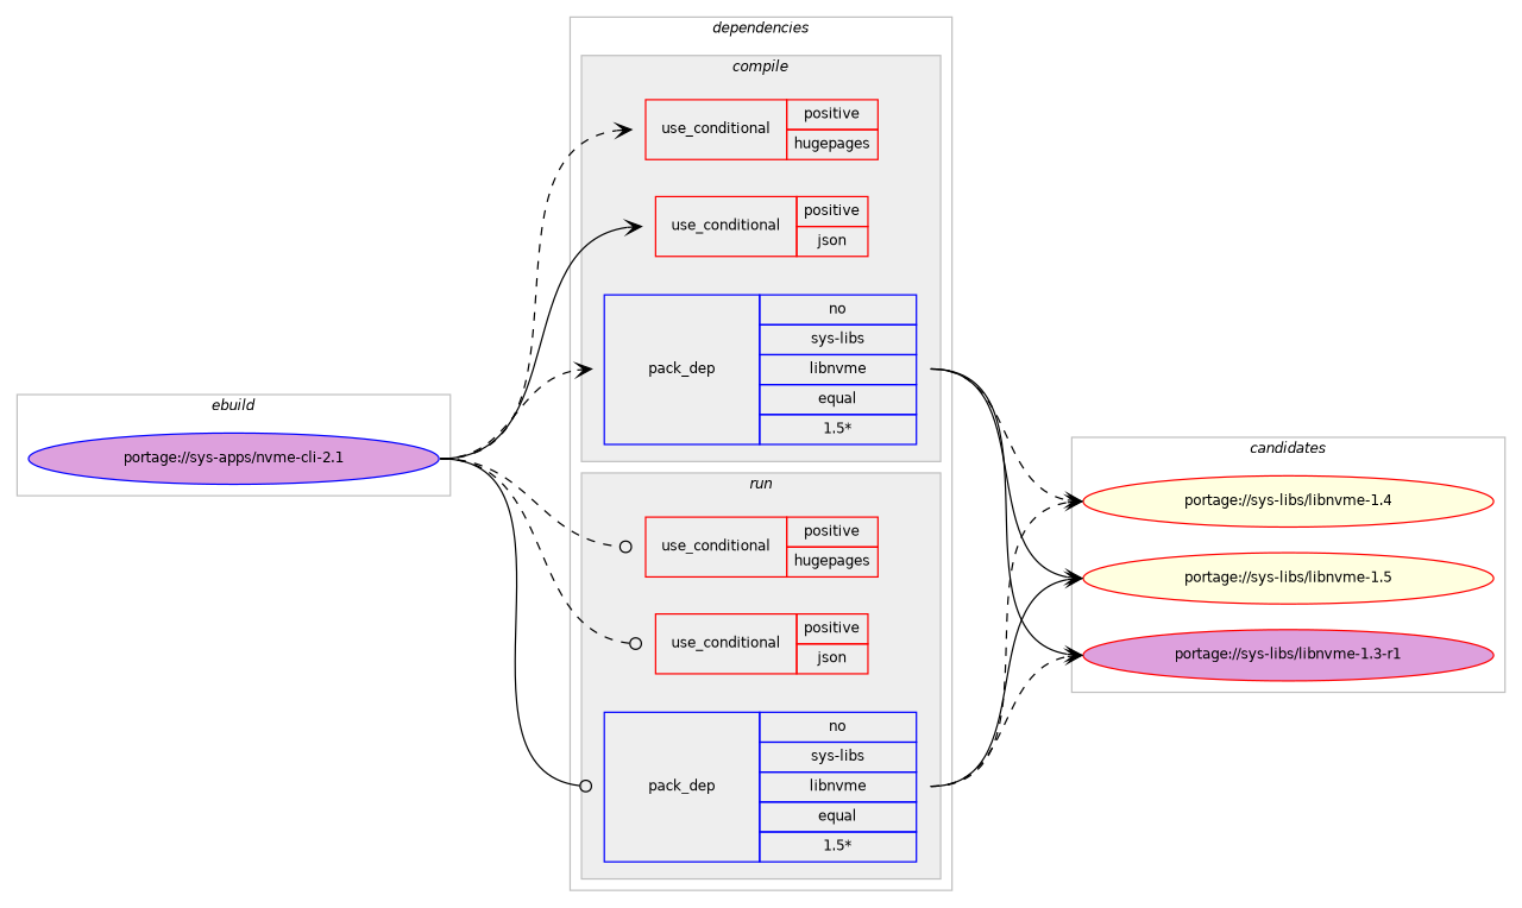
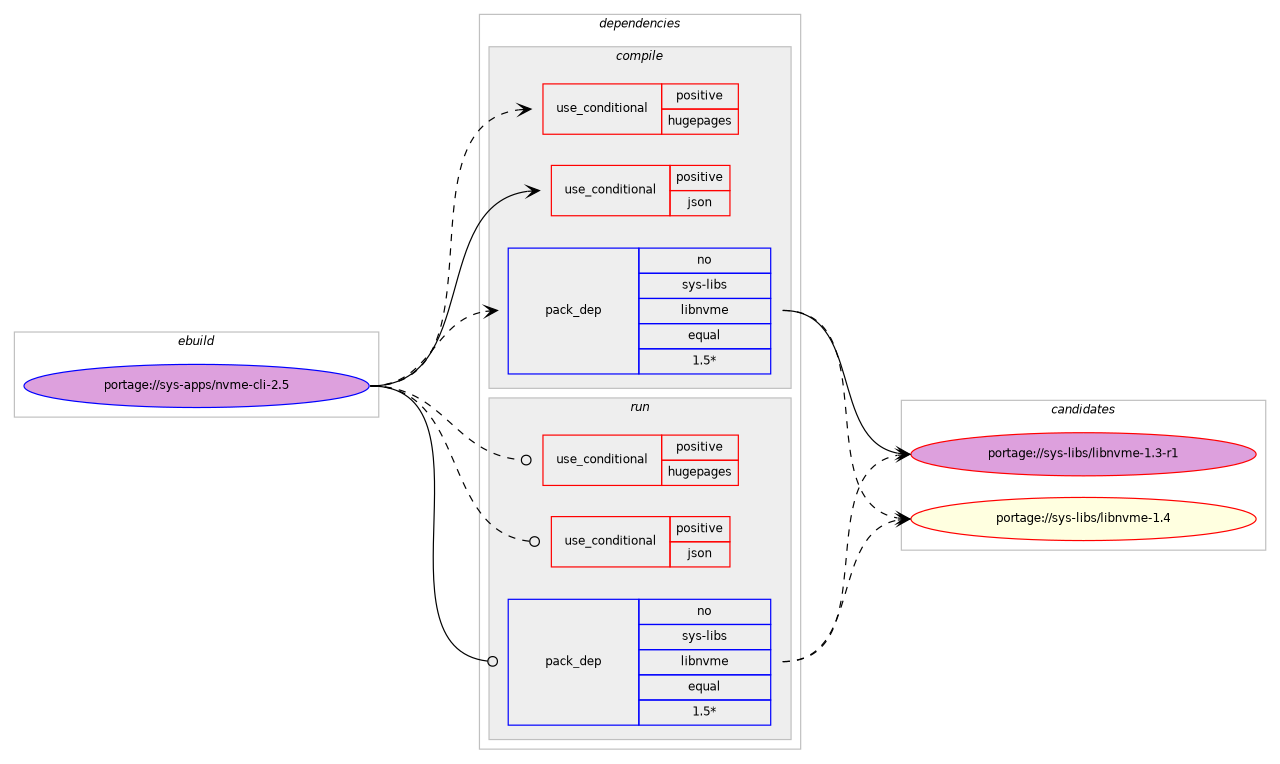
  digraph {
    compound=true
    concentrate=true
    fontname=Helvetica
    fontsize=10
    newrank=true
    rankdir=LR
    ranksep=1.5
    node [color=red fontname=Helvetica fontsize=10 shape=none]
    edge [arrowhead=vee headport=w style=dashed tailport=e weight=20]
-   n1 [color=blue fillcolor=plum label="portage://sys-apps/nvme-cli-2.1" style=filled width=4 shape=""]
+   n1 [color=blue fillcolor=plum label="portage://sys-apps/nvme-cli-2.5" style=filled width=4 shape=""]
    n2 [label=<<TABLE BORDER="0" CELLBORDER="1" CELLSPACING="0" CELLPADDING="4"><TR><TD ROWSPAN="3" CELLPADDING="10">use_conditional</TD></TR><TR><TD>positive</TD></TR><TR><TD>hugepages</TD></TR></TABLE>>]
    n3 [label=<<TABLE BORDER="0" CELLBORDER="1" CELLSPACING="0" CELLPADDING="4"><TR><TD ROWSPAN="3" CELLPADDING="10">use_conditional</TD></TR><TR><TD>positive</TD></TR><TR><TD>json</TD></TR></TABLE>>]
    n4 [color=blue label=<<TABLE BORDER="0" CELLBORDER="1" CELLSPACING="0" CELLPADDING="4" WIDTH="220"><TR><TD ROWSPAN="6" CELLPADDING="30">pack_dep</TD></TR><TR><TD WIDTH="110">no</TD></TR><TR><TD>sys-libs</TD></TR><TR><TD>libnvme</TD></TR><TR><TD>equal</TD></TR><TR><TD>1.5*</TD></TR></TABLE>>]
    n5 [label=<<TABLE BORDER="0" CELLBORDER="1" CELLSPACING="0" CELLPADDING="4"><TR><TD ROWSPAN="3" CELLPADDING="10">use_conditional</TD></TR><TR><TD>positive</TD></TR><TR><TD>hugepages</TD></TR></TABLE>>]
    n6 [label=<<TABLE BORDER="0" CELLBORDER="1" CELLSPACING="0" CELLPADDING="4"><TR><TD ROWSPAN="3" CELLPADDING="10">use_conditional</TD></TR><TR><TD>positive</TD></TR><TR><TD>json</TD></TR></TABLE>>]
    n7 [color=blue label=<<TABLE BORDER="0" CELLBORDER="1" CELLSPACING="0" CELLPADDING="4" WIDTH="220"><TR><TD ROWSPAN="6" CELLPADDING="30">pack_dep</TD></TR><TR><TD WIDTH="110">no</TD></TR><TR><TD>sys-libs</TD></TR><TR><TD>libnvme</TD></TR><TR><TD>equal</TD></TR><TR><TD>1.5*</TD></TR></TABLE>>]
    n8 [fillcolor=plum label="portage://sys-libs/libnvme-1.3-r1" style=filled width=4 shape=""]
    n9 [fillcolor=lightyellow label="portage://sys-libs/libnvme-1.4" style=filled width=4 shape=""]
-   n10 [fillcolor=lightyellow label="portage://sys-libs/libnvme-1.5" style=filled width=4 shape=""]
    subgraph cluster_1 {
      color=gray
      label=<<i>ebuild</i>>
      n1
    }
    subgraph cluster_2 {
      color=gray
      label=<<i>dependencies</i>>
      subgraph cluster_3 {
        color=gray
        fillcolor="#eeeeee"
        label=<<i>compile</i>>
        style=filled
        subgraph sub_4 {
          color=gray
          fillcolor="#eeeeee"
          label=<<i>compile</i>>
          style=filled
          n2
        }
        subgraph sub_5 {
          color=gray
          fillcolor="#eeeeee"
          label=<<i>compile</i>>
          style=filled
          n3
        }
        subgraph sub_6 {
          color=gray
          fillcolor="#eeeeee"
          label=<<i>compile</i>>
          style=filled
          n4
        }
      }
      subgraph cluster_7 {
        color=gray
        fillcolor="#eeeeee"
        label=<<i>compile and run</i>>
        style=filled
      }
      subgraph cluster_8 {
        color=gray
        fillcolor="#eeeeee"
        label=<<i>run</i>>
        style=filled
        subgraph sub_9 {
          color=gray
          fillcolor="#eeeeee"
          label=<<i>run</i>>
          style=filled
          n5
        }
        subgraph sub_10 {
          color=gray
          fillcolor="#eeeeee"
          label=<<i>run</i>>
          style=filled
          n6
        }
        subgraph sub_11 {
          color=gray
          fillcolor="#eeeeee"
          label=<<i>run</i>>
          style=filled
          n7
        }
      }
    }
    subgraph cluster_12 {
      color=gray
      label=<<i>candidates</i>>
      rank=same
      subgraph sub_13 {
        color=black
        label=<<i>candidates</i>>
        nodesep=1
        rank=same
        n8
        n9
-       n10
      }
      subgraph sub_14 {
        color=black
        label=<<i>candidates</i>>
        nodesep=1
        rank=same
        n8
        n9
-       n10
      }
    }
    n1 -> n2
    n1 -> n3 [style=solid]
    n1 -> n4
    n1 -> n5 [arrowhead=odot]
    n1 -> n6 [arrowhead=odot]
    n1 -> n7 [arrowhead=odot style=solid]
    n4 -> n8 [style=solid weight=100]
    n4 -> n9 [weight=100]
-   n4 -> n10 [style=solid weight=100]
    n7 -> n8 [weight=100]
    n7 -> n9 [weight=100]
-   n7 -> n10 [style=solid weight=100]
  }
